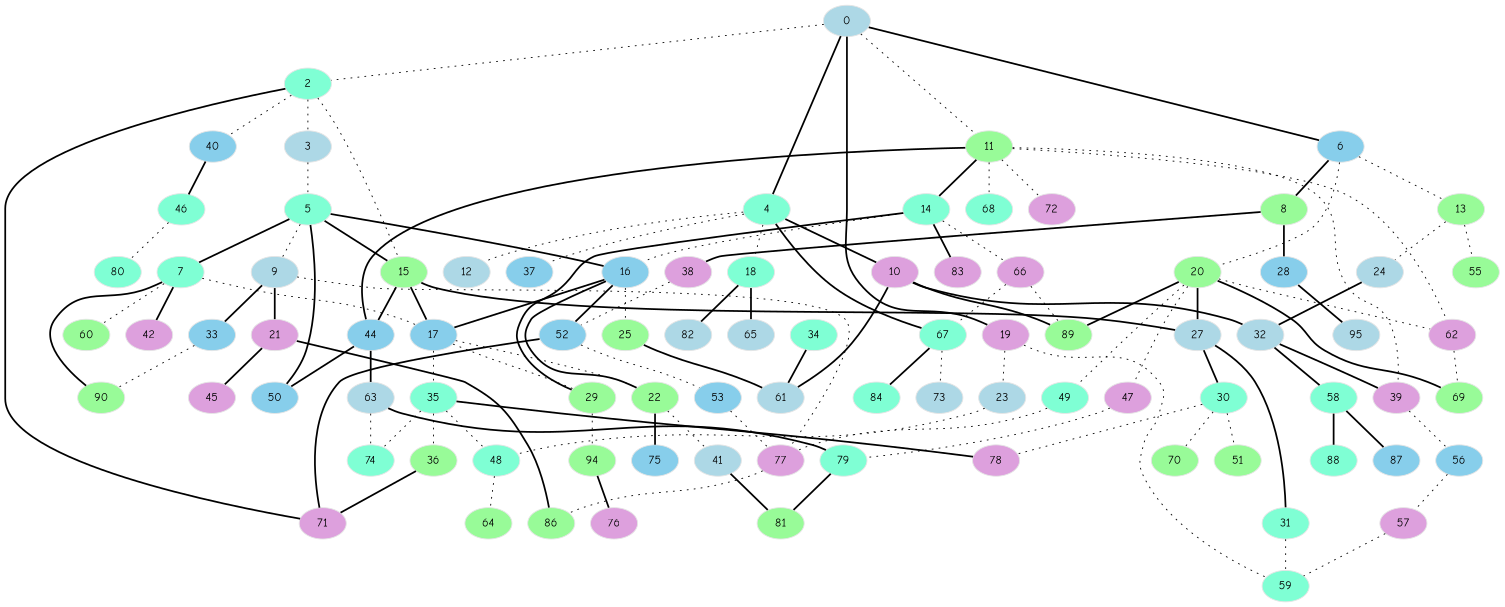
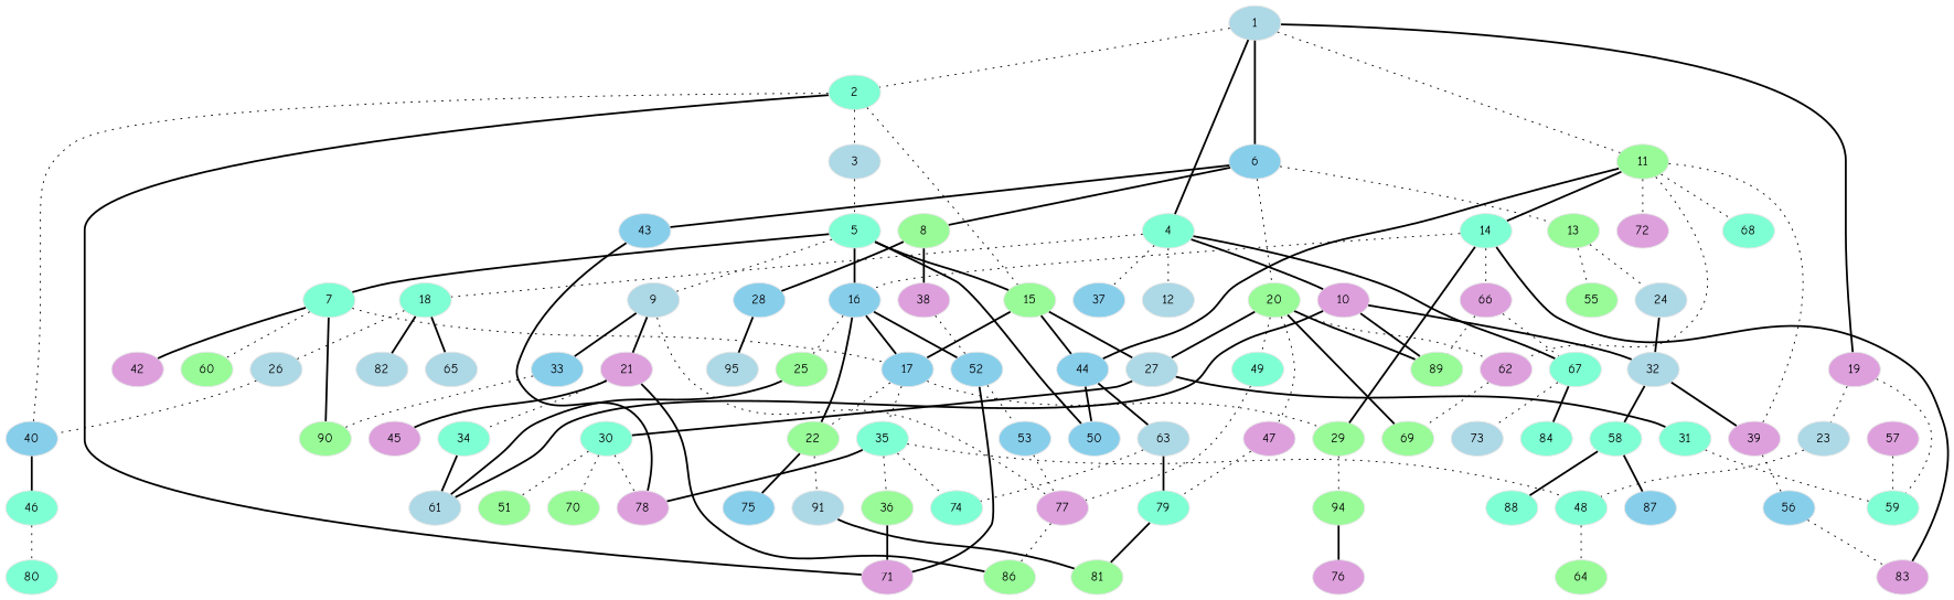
  graph {
    fontname="Comic Neue"
    node [color=gray90 fillcolor=aquamarine fontname="Comic Neue" style=filled]
    edge [fontname="Comic Neue" style=dotted]
-   1 [fillcolor=lightblue label=0]
+   1 [fillcolor=lightblue]
    2
    4
    6 [fillcolor=skyblue]
    11 [fillcolor=palegreen]
    19 [fillcolor=plum]
    3 [fillcolor=lightblue]
    15 [fillcolor=palegreen]
    40 [fillcolor=skyblue]
    71 [fillcolor=plum]
    10 [fillcolor=plum]
    12 [fillcolor=lightblue]
    18
    37 [fillcolor=skyblue]
    67
    8 [fillcolor=palegreen]
    13 [fillcolor=palegreen]
    20 [fillcolor=palegreen]
+   43 [fillcolor=skyblue]
    14
    39 [fillcolor=plum]
    44 [fillcolor=skyblue]
    62 [fillcolor=plum]
    68
    72 [fillcolor=plum]
    23 [fillcolor=lightblue]
    59
    5
    17 [fillcolor=skyblue]
    27 [fillcolor=lightblue]
    46
    7
    9 [fillcolor=lightblue]
    16 [fillcolor=skyblue]
    50 [fillcolor=skyblue]
    32 [fillcolor=lightblue]
    61 [fillcolor=lightblue]
    89 [fillcolor=palegreen]
+   26 [fillcolor=lightblue]
    65 [fillcolor=lightblue]
    82 [fillcolor=lightblue]
    73 [fillcolor=lightblue]
    84
    42 [fillcolor=plum]
    60 [fillcolor=palegreen]
    90 [fillcolor=palegreen]
    21 [fillcolor=plum]
    33 [fillcolor=skyblue]
    77 [fillcolor=plum]
    22 [fillcolor=palegreen]
    25 [fillcolor=palegreen]
    52 [fillcolor=skyblue]
    28 [fillcolor=skyblue]
    38 [fillcolor=plum]
    24 [fillcolor=lightblue]
    55 [fillcolor=palegreen]
    47 [fillcolor=plum]
    49
    69 [fillcolor=palegreen]
    78 [fillcolor=plum]
    29 [fillcolor=palegreen]
    35
    n63 [fillcolor=lightblue label=95]
    34
    45 [fillcolor=plum]
    86 [fillcolor=palegreen]
    58
    66 [fillcolor=plum]
    83 [fillcolor=plum]
    56 [fillcolor=skyblue]
    63 [fillcolor=lightblue]
    n72 [fillcolor=palegreen label=94]
    30
    31
-   41 [fillcolor=lightblue]
+   41 [fillcolor=lightblue label=91]
    75 [fillcolor=skyblue]
    53 [fillcolor=skyblue]
    48
    36 [fillcolor=palegreen]
    74
    79
    57 [fillcolor=plum]
    81 [fillcolor=palegreen]
    64 [fillcolor=palegreen]
    51 [fillcolor=palegreen]
    70 [fillcolor=palegreen]
    76 [fillcolor=plum]
    87 [fillcolor=skyblue]
    88
    80
    1 -- 2
    1 -- 4 [style=bold]
    1 -- 6 [style=bold]
    1 -- 11
    1 -- 19 [style=bold]
    2 -- 3
    2 -- 15
    2 -- 40
    2 -- 71 [style=bold]
    4 -- 10 [style=bold]
    4 -- 12
    4 -- 18
    4 -- 37
    4 -- 67 [style=bold]
    6 -- 8 [style=bold]
    6 -- 13
    6 -- 20
+   6 -- 43 [style=bold]
    11 -- 14 [style=bold]
    11 -- 39
    11 -- 44 [style=bold]
    11 -- 62
    11 -- 68
    11 -- 72
    19 -- 23
    19 -- 59
    3 -- 5
    15 -- 44 [style=bold]
    15 -- 17 [style=bold]
    15 -- 27 [style=bold]
    40 -- 46 [style=bold]
    10 -- 32 [style=bold]
    10 -- 61 [style=bold]
    10 -- 89 [style=bold]
+   18 -- 26
    18 -- 65 [style=bold]
    18 -- 82 [style=bold]
    67 -- 73
    67 -- 84 [style=bold]
    8 -- 28 [style=bold]
    8 -- 38 [style=bold]
    13 -- 24
    13 -- 55
    20 -- 62
    20 -- 27 [style=bold]
    20 -- 89 [style=bold]
    20 -- 47
    20 -- 49
    20 -- 69 [style=bold]
+   43 -- 78 [style=bold]
    14 -- 16
    14 -- 29 [style=bold]
    14 -- 66
    14 -- 83 [style=bold]
    39 -- 56
    44 -- 50 [style=bold]
    44 -- 63 [style=bold]
    62 -- 69
    23 -- 48
    5 -- 15 [style=bold]
    5 -- 7 [style=bold]
    5 -- 9
    5 -- 16 [style=bold]
    5 -- 50 [style=bold]
    17 -- 22
    17 -- 29
    17 -- 35
    27 -- 30 [style=bold]
    27 -- 31 [style=bold]
    46 -- 80
    7 -- 17
    7 -- 42 [style=bold]
    7 -- 60
    7 -- 90 [style=bold]
    9 -- 21 [style=bold]
    9 -- 33 [style=bold]
    9 -- 77
    16 -- 17 [style=bold]
    16 -- 22 [style=bold]
    16 -- 25
    16 -- 52 [style=bold]
    32 -- 39 [style=bold]
    32 -- 58 [style=bold]
+   26 -- 40
+   21 -- 34
    21 -- 45 [style=bold]
    21 -- 86 [style=bold]
    33 -- 90
    77 -- 86
    22 -- 41
    22 -- 75 [style=bold]
    25 -- 61 [style=bold]
    52 -- 71 [style=bold]
    52 -- 53
    28 -- n63 [style=bold]
    38 -- 52
    24 -- 32 [style=bold]
    47 -- 79
    49 -- 77
    29 -- n72
    35 -- 78 [style=bold]
    35 -- 48
    35 -- 36
    35 -- 74
    34 -- 61 [style=bold]
    58 -- 87 [style=bold]
    58 -- 88 [style=bold]
    66 -- 67
    66 -- 89
-   56 -- 57
+   56 -- 83
    63 -- 74
    63 -- 79 [style=bold]
    n72 -- 76 [style=bold]
    30 -- 78
    30 -- 51
    30 -- 70
    31 -- 59
    41 -- 81 [style=bold]
    53 -- 77
    48 -- 64
    36 -- 71 [style=bold]
    79 -- 81 [style=bold]
    57 -- 59
  }
